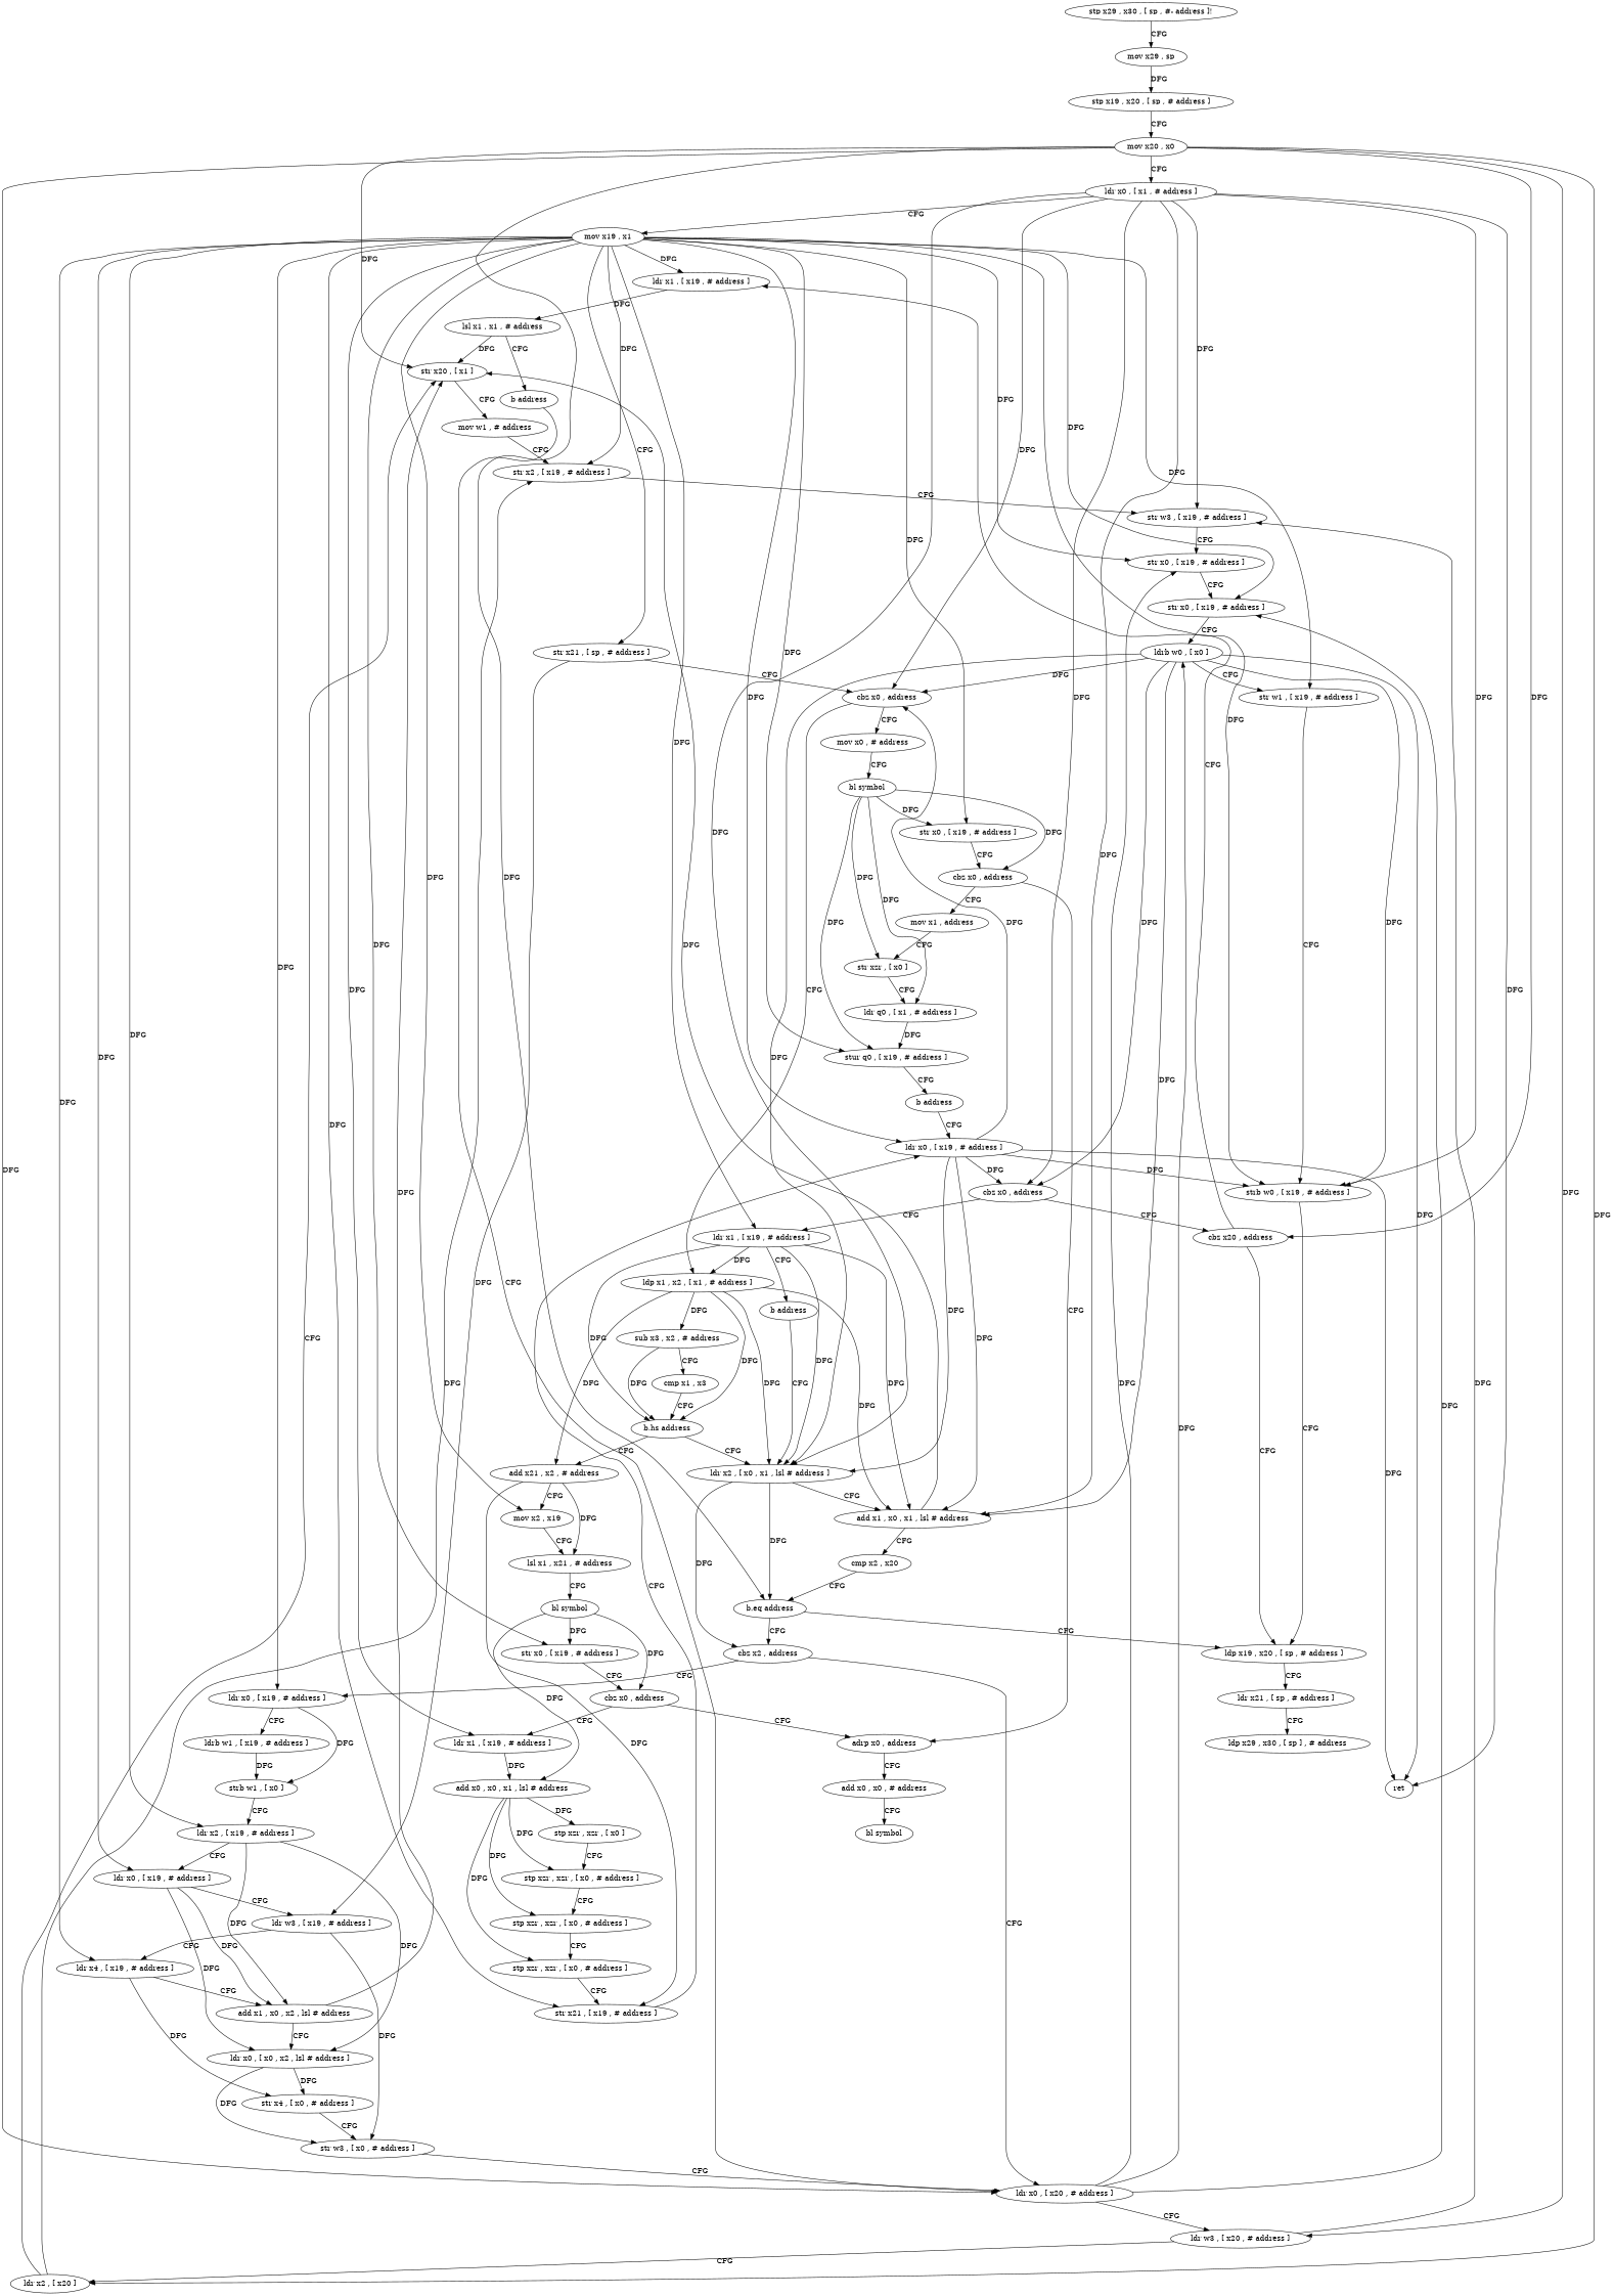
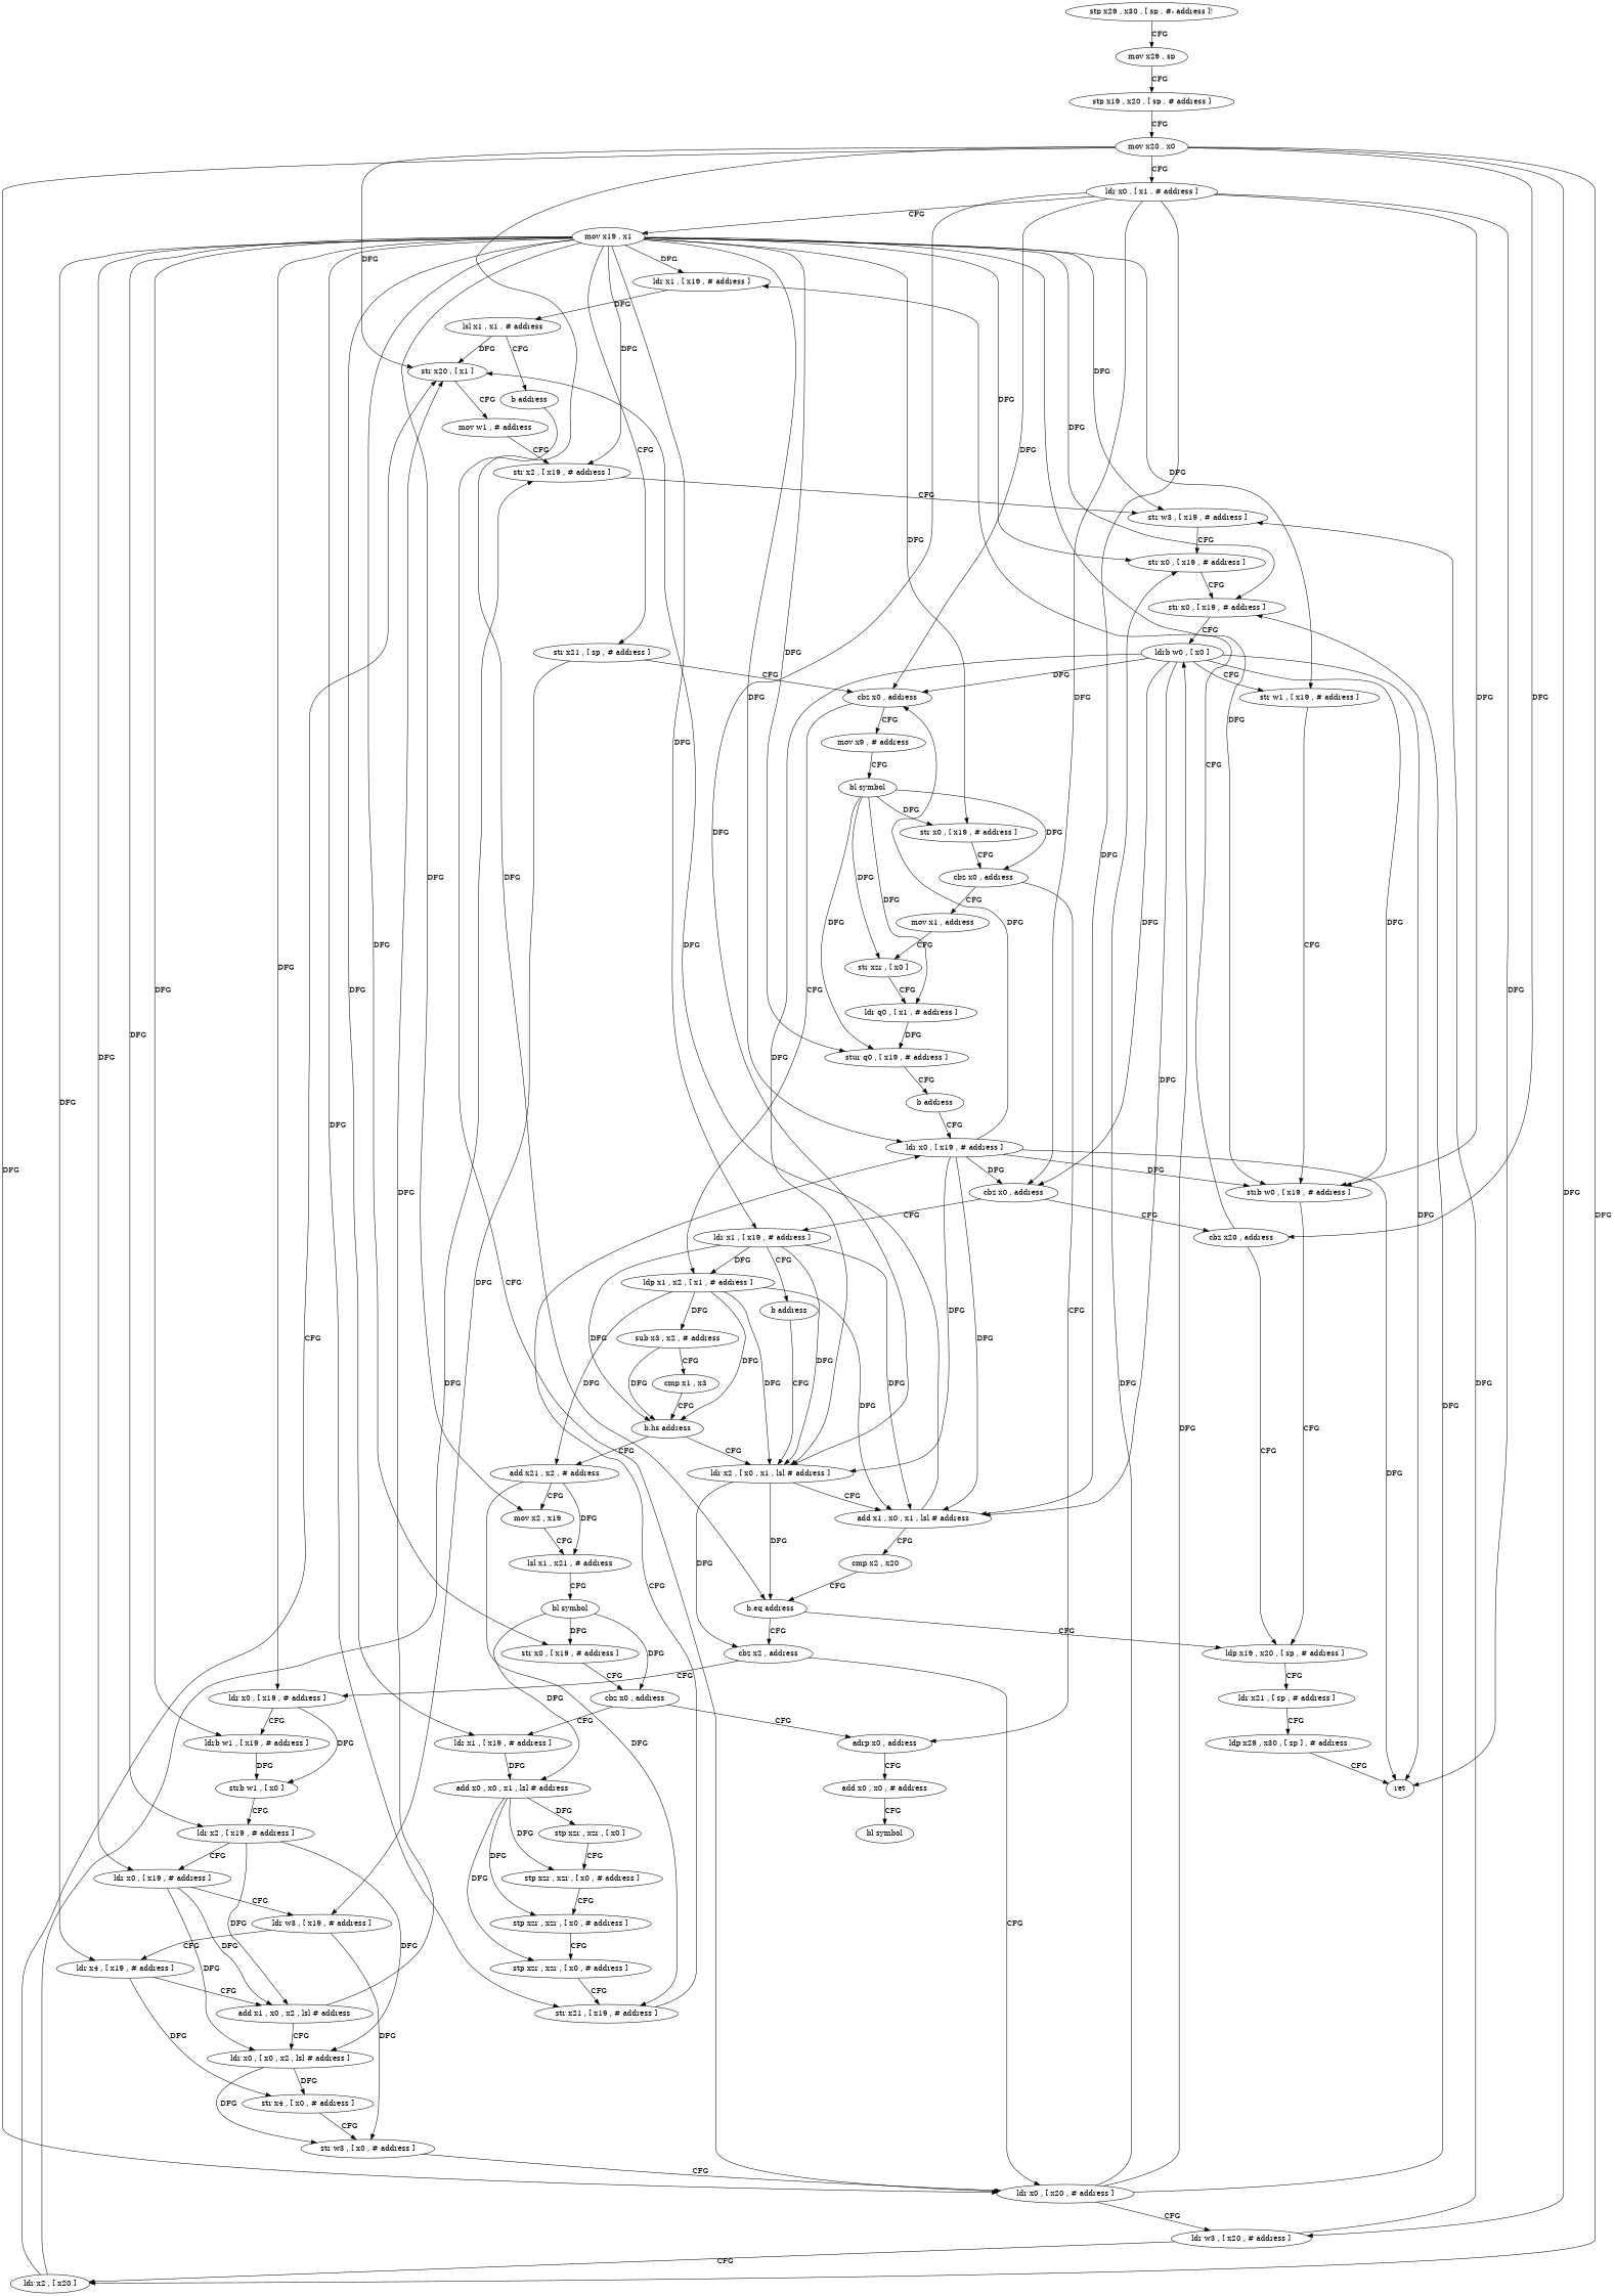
  digraph {
    n1 [label="stp x29 , x30 , [ sp , #- address ]!"]
    n2 [label="mov x29 , sp"]
    n3 [label="stp x19 , x20 , [ sp , # address ]"]
    n4 [label="mov x20 , x0"]
    n5 [label="ldr x0 , [ x1 , # address ]"]
    n6 [label="b.eq address"]
    n7 [label="cbz x20 , address"]
    n8 [label="ldr x0 , [ x20 , # address ]"]
    n9 [label="ldr w3 , [ x20 , # address ]"]
    n10 [label="ldr x2 , [ x20 ]"]
    n11 [label="str x20 , [ x1 ]"]
    n12 [label="mov x19 , x1"]
    n13 [label="cbz x0 , address"]
    n14 [label="ldr x2 , [ x0 , x1 , lsl # address ]"]
    n15 [label="add x1 , x0 , x1 , lsl # address"]
    n16 [label="cbz x0 , address"]
    n17 [label=ret]
    n18 [label="strb w0 , [ x19 , # address ]"]
    n19 [label="cbz x2 , address"]
    n20 [label="ldp x19 , x20 , [ sp , # address ]"]
    n21 [label="ldr x1 , [ x19 , # address ]"]
    n22 [label="str x0 , [ x19 , # address ]"]
    n23 [label="str x0 , [ x19 , # address ]"]
    n24 [label="ldrb w0 , [ x0 ]"]
    n25 [label="str w3 , [ x19 , # address ]"]
    n26 [label="str x2 , [ x19 , # address ]"]
    n27 [label="mov w1 , # address"]
    n28 [label="str x21 , [ sp , # address ]"]
    n29 [label="str x0 , [ x19 , # address ]"]
    n30 [label="stur q0 , [ x19 , # address ]"]
    n31 [label="ldr x0 , [ x19 , # address ]"]
    n32 [label="mov x2 , x19"]
    n33 [label="str x0 , [ x19 , # address ]"]
    n34 [label="ldr x1 , [ x19 , # address ]"]
    n35 [label="ldr x1 , [ x19 , # address ]"]
    n36 [label="str x21 , [ x19 , # address ]"]
    n37 [label="ldr x0 , [ x19 , # address ]"]
    n38 [label="str w1 , [ x19 , # address ]"]
    n39 [label="ldrb w1 , [ x19 , # address ]"]
    n40 [label="ldr x2 , [ x19 , # address ]"]
    n41 [label="ldr x0 , [ x19 , # address ]"]
    n42 [label="ldr x4 , [ x19 , # address ]"]
-   n43 [label="mov x0 , # address"]
+   n43 [label="mov x9 , # address"]
    n44 [label="ldp x1 , x2 , [ x1 , # address ]"]
    n45 [label="cmp x2 , x20"]
    n46 [label="ldr w3 , [ x19 , # address ]"]
    n47 [label="cbz x0 , address"]
    n48 [label="b address"]
    n49 [label="lsl x1 , x21 , # address"]
    n50 [label="cbz x0 , address"]
    n51 [label="add x0 , x0 , x1 , lsl # address"]
    n52 [label="b.hs address"]
    n53 [label="b address"]
    n54 [label="strb w1 , [ x0 ]"]
    n55 [label="lsl x1 , x1 , # address"]
    n56 [label="add x1 , x0 , x2 , lsl # address"]
    n57 [label="ldr x0 , [ x0 , x2 , lsl # address ]"]
    n58 [label="str w3 , [ x0 , # address ]"]
    n59 [label="str x4 , [ x0 , # address ]"]
    n60 [label="bl symbol"]
    n61 [label="sub x3 , x2 , # address"]
    n62 [label="add x21 , x2 , # address"]
    n63 [label="str xzr , [ x0 ]"]
    n64 [label="ldr q0 , [ x1 , # address ]"]
    n65 [label="cmp x1 , x3"]
    n66 [label="adrp x0 , address"]
    n67 [label="mov x1 , address"]
    n68 [label="add x0 , x0 , # address"]
    n69 [label="bl symbol"]
    n70 [label="bl symbol"]
    n71 [label="stp xzr , xzr , [ x0 ]"]
    n72 [label="stp xzr , xzr , [ x0 , # address ]"]
    n73 [label="stp xzr , xzr , [ x0 , # address ]"]
    n74 [label="stp xzr , xzr , [ x0 , # address ]"]
    n75 [label="ldr x21 , [ sp , # address ]"]
    n76 [label="ldp x29 , x30 , [ sp ] , # address"]
    n77 [label="b address"]
    n1 -> n2 [label=CFG]
-   n2 -> n3 [label=DFG]
+   n2 -> n3 [label=CFG]
    n3 -> n4 [label=CFG]
    n4 -> n5 [label=CFG]
    n4 -> n6 [label=DFG]
    n4 -> n7 [label=DFG]
    n4 -> n8 [label=DFG]
    n4 -> n9 [label=DFG]
    n4 -> n10 [label=DFG]
    n4 -> n11 [label=DFG]
    n5 -> n12 [label=CFG]
    n5 -> n13 [label=DFG]
    n5 -> n14 [label=DFG]
    n5 -> n15 [label=DFG]
    n5 -> n16 [label=DFG]
    n5 -> n17 [label=DFG]
    n5 -> n18 [label=DFG]
    n6 -> n19 [label=CFG]
    n6 -> n20 [label=CFG]
    n7 -> n20 [label=CFG]
    n7 -> n21 [label=CFG]
    n8 -> n9 [label=CFG]
    n8 -> n22 [label=DFG]
    n8 -> n23 [label=DFG]
    n8 -> n24 [label=DFG]
    n9 -> n10 [label=CFG]
    n9 -> n25 [label=DFG]
    n10 -> n11 [label=CFG]
    n10 -> n26 [label=DFG]
    n11 -> n27 [label=CFG]
    n12 -> n18 [label=DFG]
    n12 -> n21 [label=DFG]
    n12 -> n22 [label=DFG]
    n12 -> n23 [label=DFG]
-   n5 -> n25 [label=DFG]
+   n12 -> n25 [label=DFG]
    n12 -> n26 [label=DFG]
    n12 -> n28 [label=CFG]
    n12 -> n29 [label=DFG]
    n12 -> n30 [label=DFG]
    n12 -> n31 [label=DFG]
    n12 -> n32 [label=DFG]
    n12 -> n33 [label=DFG]
    n12 -> n34 [label=DFG]
    n12 -> n35 [label=DFG]
    n12 -> n36 [label=DFG]
    n12 -> n37 [label=DFG]
    n12 -> n38 [label=DFG]
+   n12 -> n39 [label=DFG]
    n12 -> n40 [label=DFG]
    n12 -> n41 [label=DFG]
    n12 -> n42 [label=DFG]
    n13 -> n43 [label=CFG]
    n13 -> n44 [label=CFG]
    n14 -> n6 [label=DFG]
    n14 -> n15 [label=CFG]
    n14 -> n19 [label=DFG]
    n15 -> n11 [label=DFG]
    n15 -> n45 [label=CFG]
    n16 -> n7 [label=CFG]
    n16 -> n35 [label=CFG]
    n18 -> n20 [label=CFG]
    n19 -> n8 [label=CFG]
    n19 -> n37 [label=CFG]
    n20 -> n75 [label=CFG]
    n21 -> n55 [label=DFG]
    n22 -> n23 [label=CFG]
    n23 -> n24 [label=CFG]
    n24 -> n13 [label=DFG]
    n24 -> n14 [label=DFG]
    n24 -> n15 [label=DFG]
    n24 -> n16 [label=DFG]
    n24 -> n17 [label=DFG]
    n24 -> n18 [label=DFG]
    n24 -> n38 [label=CFG]
    n25 -> n22 [label=CFG]
    n26 -> n25 [label=CFG]
    n27 -> n26 [label=CFG]
    n28 -> n13 [label=CFG]
    n28 -> n46 [label=DFG]
    n29 -> n47 [label=CFG]
    n30 -> n48 [label=CFG]
    n31 -> n13 [label=DFG]
    n31 -> n14 [label=DFG]
    n31 -> n15 [label=DFG]
    n31 -> n16 [label=DFG]
    n31 -> n17 [label=DFG]
    n31 -> n18 [label=DFG]
    n32 -> n49 [label=CFG]
    n33 -> n50 [label=CFG]
    n34 -> n51 [label=DFG]
    n35 -> n14 [label=DFG]
    n35 -> n15 [label=DFG]
    n35 -> n44 [label=DFG]
    n35 -> n52 [label=DFG]
    n35 -> n53 [label=CFG]
    n36 -> n31 [label=CFG]
    n37 -> n39 [label=CFG]
    n37 -> n54 [label=DFG]
    n38 -> n18 [label=CFG]
    n39 -> n54 [label=DFG]
    n40 -> n41 [label=CFG]
    n40 -> n56 [label=DFG]
    n40 -> n57 [label=DFG]
    n41 -> n46 [label=CFG]
    n41 -> n56 [label=DFG]
    n41 -> n57 [label=DFG]
    n42 -> n56 [label=CFG]
    n42 -> n59 [label=DFG]
    n43 -> n60 [label=CFG]
    n44 -> n14 [label=DFG]
    n44 -> n15 [label=DFG]
    n44 -> n52 [label=DFG]
    n44 -> n61 [label=DFG]
    n44 -> n62 [label=DFG]
    n45 -> n6 [label=CFG]
    n46 -> n42 [label=CFG]
    n46 -> n58 [label=DFG]
    n47 -> n66 [label=CFG]
    n47 -> n67 [label=CFG]
    n48 -> n31 [label=CFG]
    n49 -> n70 [label=CFG]
    n50 -> n34 [label=CFG]
    n50 -> n66 [label=CFG]
    n51 -> n71 [label=DFG]
    n51 -> n72 [label=DFG]
    n51 -> n73 [label=DFG]
    n51 -> n74 [label=DFG]
    n52 -> n14 [label=CFG]
    n52 -> n62 [label=CFG]
    n53 -> n14 [label=CFG]
    n54 -> n40 [label=CFG]
    n55 -> n11 [label=DFG]
    n55 -> n77 [label=CFG]
    n56 -> n11 [label=DFG]
    n56 -> n57 [label=CFG]
    n57 -> n58 [label=DFG]
    n57 -> n59 [label=DFG]
    n58 -> n8 [label=CFG]
    n59 -> n58 [label=CFG]
    n60 -> n29 [label=DFG]
    n60 -> n30 [label=DFG]
    n60 -> n47 [label=DFG]
    n60 -> n63 [label=DFG]
    n60 -> n64 [label=DFG]
    n61 -> n52 [label=DFG]
    n61 -> n65 [label=CFG]
    n62 -> n32 [label=CFG]
    n62 -> n36 [label=DFG]
    n62 -> n49 [label=DFG]
    n63 -> n64 [label=CFG]
    n64 -> n30 [label=DFG]
    n65 -> n52 [label=CFG]
    n66 -> n68 [label=CFG]
    n67 -> n63 [label=CFG]
    n68 -> n69 [label=CFG]
    n70 -> n33 [label=DFG]
    n70 -> n50 [label=DFG]
    n70 -> n51 [label=DFG]
    n71 -> n72 [label=CFG]
    n72 -> n73 [label=CFG]
    n73 -> n74 [label=CFG]
    n74 -> n36 [label=CFG]
    n75 -> n76 [label=CFG]
+   n76 -> n17 [label=CFG]
    n77 -> n8 [label=CFG]
  }
